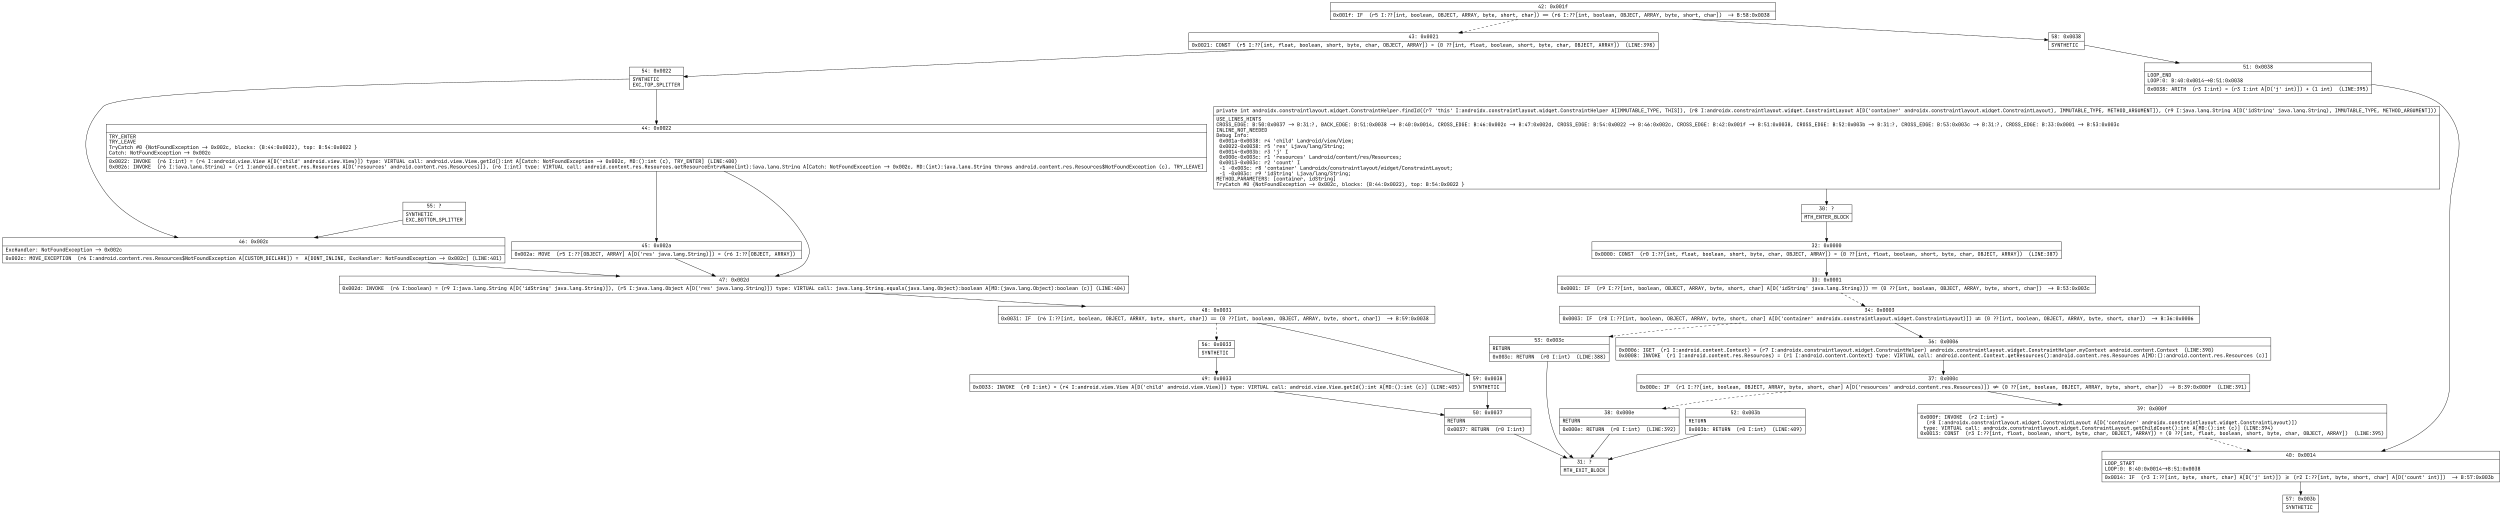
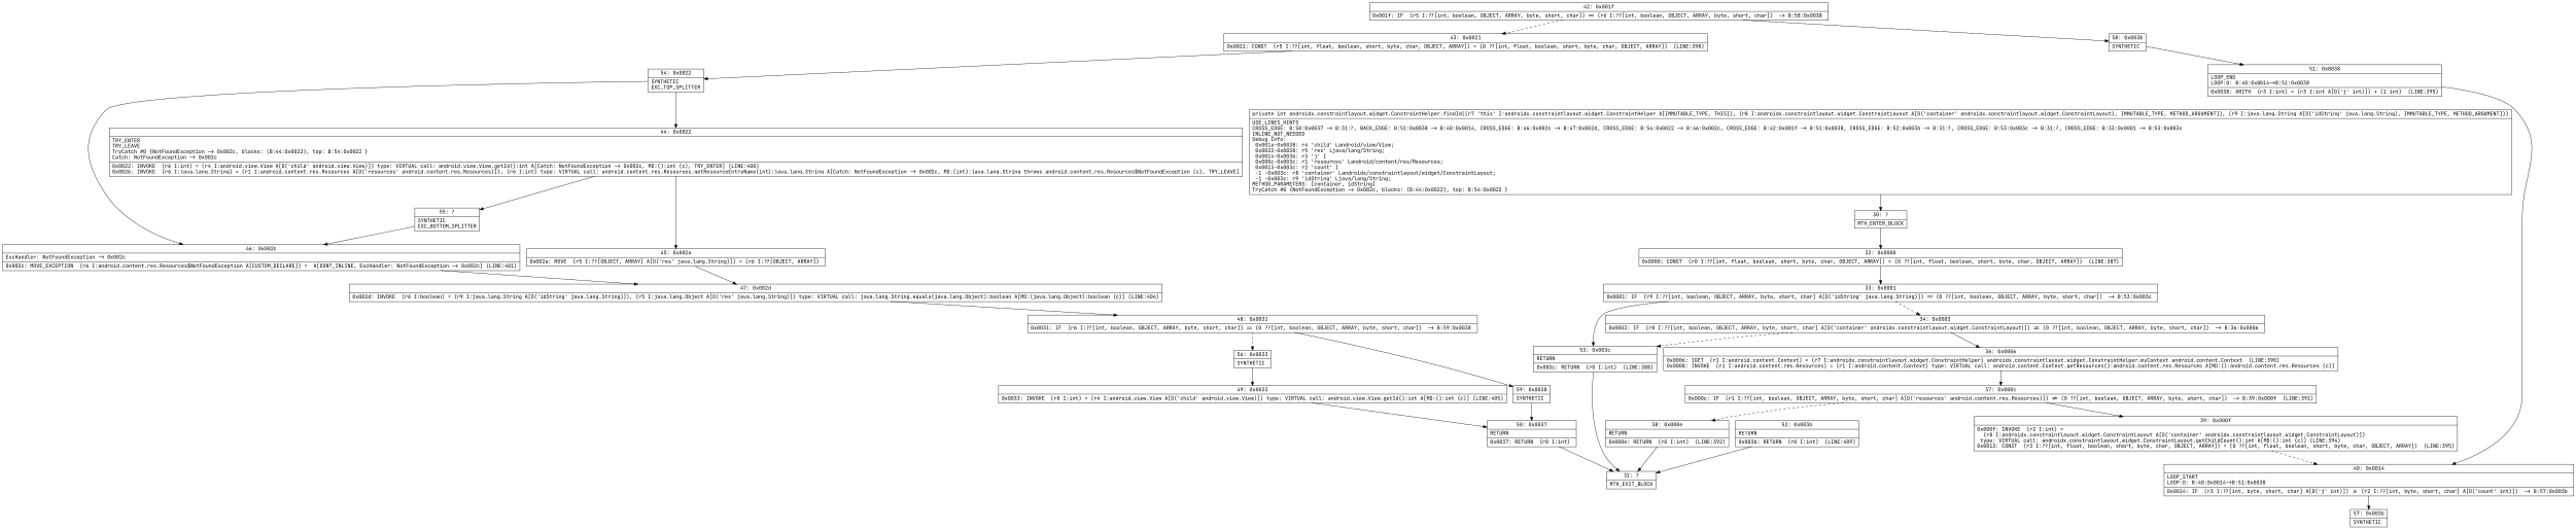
  digraph {
    fontname="JetBrains Mono"
    node [fontname="JetBrains Mono" shape=record]
    edge [fontname="JetBrains Mono"]
    n1 [label="{30\:\ ?|MTH_ENTER_BLOCK\l}"]
    n2 [label="{32\:\ 0x0000|0x0000: CONST  (r0 I:??[int, float, boolean, short, byte, char, OBJECT, ARRAY]) = (0 ??[int, float, boolean, short, byte, char, OBJECT, ARRAY])  (LINE:387)\l}"]
    n3 [label="{33\:\ 0x0001|0x0001: IF  (r9 I:??[int, boolean, OBJECT, ARRAY, byte, short, char] A[D('idString' java.lang.String)]) == (0 ??[int, boolean, OBJECT, ARRAY, byte, short, char])  \-\> B:53:0x003c \l}"]
    n4 [label="{34\:\ 0x0003|0x0003: IF  (r8 I:??[int, boolean, OBJECT, ARRAY, byte, short, char] A[D('container' androidx.constraintlayout.widget.ConstraintLayout)]) != (0 ??[int, boolean, OBJECT, ARRAY, byte, short, char])  \-\> B:36:0x0006 \l}"]
    n5 [label="{53\:\ 0x003c|RETURN\l|0x003c: RETURN  (r0 I:int)  (LINE:388)\l}"]
    n6 [label="{36\:\ 0x0006|0x0006: IGET  (r1 I:android.content.Context) = (r7 I:androidx.constraintlayout.widget.ConstraintHelper) androidx.constraintlayout.widget.ConstraintHelper.myContext android.content.Context  (LINE:390)\l0x0008: INVOKE  (r1 I:android.content.res.Resources) = (r1 I:android.content.Context) type: VIRTUAL call: android.content.Context.getResources():android.content.res.Resources A[MD:():android.content.res.Resources (c)]\l}"]
    n7 [label="{31\:\ ?|MTH_EXIT_BLOCK\l}"]
    n8 [label="{37\:\ 0x000c|0x000c: IF  (r1 I:??[int, boolean, OBJECT, ARRAY, byte, short, char] A[D('resources' android.content.res.Resources)]) != (0 ??[int, boolean, OBJECT, ARRAY, byte, short, char])  \-\> B:39:0x000f  (LINE:391)\l}"]
    n9 [label="{38\:\ 0x000e|RETURN\l|0x000e: RETURN  (r0 I:int)  (LINE:392)\l}"]
    n10 [label="{39\:\ 0x000f|0x000f: INVOKE  (r2 I:int) = \l  (r8 I:androidx.constraintlayout.widget.ConstraintLayout A[D('container' androidx.constraintlayout.widget.ConstraintLayout)])\l type: VIRTUAL call: androidx.constraintlayout.widget.ConstraintLayout.getChildCount():int A[MD:():int (c)] (LINE:394)\l0x0013: CONST  (r3 I:??[int, float, boolean, short, byte, char, OBJECT, ARRAY]) = (0 ??[int, float, boolean, short, byte, char, OBJECT, ARRAY])  (LINE:395)\l}"]
    n11 [label="{40\:\ 0x0014|LOOP_START\lLOOP:0: B:40:0x0014\-\>B:51:0x0038\l|0x0014: IF  (r3 I:??[int, byte, short, char] A[D('j' int)]) \>= (r2 I:??[int, byte, short, char] A[D('count' int)])  \-\> B:57:0x003b \l}"]
    n12 [label="{57\:\ 0x003b|SYNTHETIC\l}"]
    n13 [label="{42\:\ 0x001f|0x001f: IF  (r5 I:??[int, boolean, OBJECT, ARRAY, byte, short, char]) == (r6 I:??[int, boolean, OBJECT, ARRAY, byte, short, char])  \-\> B:58:0x0038 \l}"]
    n14 [label="{43\:\ 0x0021|0x0021: CONST  (r5 I:??[int, float, boolean, short, byte, char, OBJECT, ARRAY]) = (0 ??[int, float, boolean, short, byte, char, OBJECT, ARRAY])  (LINE:398)\l}"]
    n15 [label="{58\:\ 0x0038|SYNTHETIC\l}"]
    n16 [label="{54\:\ 0x0022|SYNTHETIC\lEXC_TOP_SPLITTER\l}"]
    n17 [label="{51\:\ 0x0038|LOOP_END\lLOOP:0: B:40:0x0014\-\>B:51:0x0038\l|0x0038: ARITH  (r3 I:int) = (r3 I:int A[D('j' int)]) + (1 int)  (LINE:395)\l}"]
    n18 [label="{44\:\ 0x0022|TRY_ENTER\lTRY_LEAVE\lTryCatch #0 \{NotFoundException \-\> 0x002c, blocks: (B:44:0x0022), top: B:54:0x0022 \}\lCatch: NotFoundException \-\> 0x002c\l|0x0022: INVOKE  (r6 I:int) = (r4 I:android.view.View A[D('child' android.view.View)]) type: VIRTUAL call: android.view.View.getId():int A[Catch: NotFoundException \-\> 0x002c, MD:():int (c), TRY_ENTER] (LINE:400)\l0x0026: INVOKE  (r6 I:java.lang.String) = (r1 I:android.content.res.Resources A[D('resources' android.content.res.Resources)]), (r6 I:int) type: VIRTUAL call: android.content.res.Resources.getResourceEntryName(int):java.lang.String A[Catch: NotFoundException \-\> 0x002c, MD:(int):java.lang.String throws android.content.res.Resources$NotFoundException (c), TRY_LEAVE]\l}"]
    n19 [label="{46\:\ 0x002c|ExcHandler: NotFoundException \-\> 0x002c\l|0x002c: MOVE_EXCEPTION  (r6 I:android.content.res.Resources$NotFoundException A[CUSTOM_DECLARE]) =  A[DONT_INLINE, ExcHandler: NotFoundException \-\> 0x002c] (LINE:401)\l}"]
    n20 [label="{45\:\ 0x002a|0x002a: MOVE  (r5 I:??[OBJECT, ARRAY] A[D('res' java.lang.String)]) = (r6 I:??[OBJECT, ARRAY]) \l}"]
    n21 [label="{55\:\ ?|SYNTHETIC\lEXC_BOTTOM_SPLITTER\l}"]
    n22 [label="{47\:\ 0x002d|0x002d: INVOKE  (r6 I:boolean) = (r9 I:java.lang.String A[D('idString' java.lang.String)]), (r5 I:java.lang.Object A[D('res' java.lang.String)]) type: VIRTUAL call: java.lang.String.equals(java.lang.Object):boolean A[MD:(java.lang.Object):boolean (c)] (LINE:404)\l}"]
    n23 [label="{48\:\ 0x0031|0x0031: IF  (r6 I:??[int, boolean, OBJECT, ARRAY, byte, short, char]) == (0 ??[int, boolean, OBJECT, ARRAY, byte, short, char])  \-\> B:59:0x0038 \l}"]
    n24 [label="{56\:\ 0x0033|SYNTHETIC\l}"]
    n25 [label="{59\:\ 0x0038|SYNTHETIC\l}"]
    n26 [label="{49\:\ 0x0033|0x0033: INVOKE  (r0 I:int) = (r4 I:android.view.View A[D('child' android.view.View)]) type: VIRTUAL call: android.view.View.getId():int A[MD:():int (c)] (LINE:405)\l}"]
    n27 [label="{50\:\ 0x0037|RETURN\l|0x0037: RETURN  (r0 I:int) \l}"]
    n28 [label="{52\:\ 0x003b|RETURN\l|0x003b: RETURN  (r0 I:int)  (LINE:409)\l}"]
    n29 [label="{private int androidx.constraintlayout.widget.ConstraintHelper.findId((r7 'this' I:androidx.constraintlayout.widget.ConstraintHelper A[IMMUTABLE_TYPE, THIS]), (r8 I:androidx.constraintlayout.widget.ConstraintLayout A[D('container' androidx.constraintlayout.widget.ConstraintLayout), IMMUTABLE_TYPE, METHOD_ARGUMENT]), (r9 I:java.lang.String A[D('idString' java.lang.String), IMMUTABLE_TYPE, METHOD_ARGUMENT]))  | USE_LINES_HINTS\lCROSS_EDGE: B:50:0x0037 \-\> B:31:?, BACK_EDGE: B:51:0x0038 \-\> B:40:0x0014, CROSS_EDGE: B:46:0x002c \-\> B:47:0x002d, CROSS_EDGE: B:54:0x0022 \-\> B:46:0x002c, CROSS_EDGE: B:42:0x001f \-\> B:51:0x0038, CROSS_EDGE: B:52:0x003b \-\> B:31:?, CROSS_EDGE: B:53:0x003c \-\> B:31:?, CROSS_EDGE: B:33:0x0001 \-\> B:53:0x003c\lINLINE_NOT_NEEDED\lDebug Info:\l  0x001a\-0x0038: r4 'child' Landroid\/view\/View;\l  0x0022\-0x0038: r5 'res' Ljava\/lang\/String;\l  0x0014\-0x003b: r3 'j' I\l  0x000c\-0x003c: r1 'resources' Landroid\/content\/res\/Resources;\l  0x0013\-0x003c: r2 'count' I\l  \-1 \-0x003c: r8 'container' Landroidx\/constraintlayout\/widget\/ConstraintLayout;\l  \-1 \-0x003c: r9 'idString' Ljava\/lang\/String;\lMETHOD_PARAMETERS: [container, idString]\lTryCatch #0 \{NotFoundException \-\> 0x002c, blocks: (B:44:0x0022), top: B:54:0x0022 \}\l}"]
    n1 -> n2
    n2 -> n3
    n3 -> n4 [style=dashed]
+   n3 -> n5
    n4 -> n5 [style=dashed]
    n4 -> n6
    n5 -> n7
    n6 -> n8
    n8 -> n9 [style=dashed]
    n8 -> n10
    n9 -> n7
    n10 -> n11 [style=dashed]
    n11 -> n12
    n13 -> n14 [style=dashed]
    n13 -> n15
    n14 -> n16
    n15 -> n17
    n16 -> n18
    n16 -> n19
    n17 -> n11
    n18 -> n20
-   n18 -> n22
+   n18 -> n21
    n19 -> n22
    n20 -> n22
    n21 -> n19
    n22 -> n23
    n23 -> n24 [style=dashed]
    n23 -> n25
    n24 -> n26
    n25 -> n27
    n26 -> n27
    n27 -> n7
    n28 -> n7
    n29 -> n1
  }
